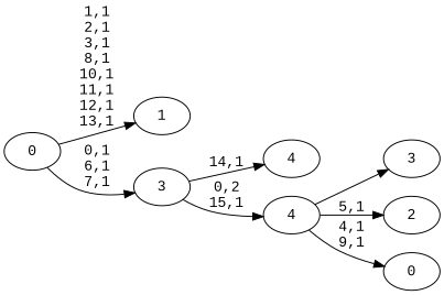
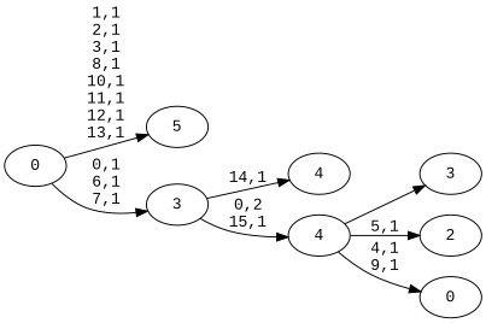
  digraph {
    rankdir=LR
    fontname="Liberation Mono"
    node [fontname="Liberation Mono"]
    edge [fontname="Liberation Mono"]
    n1 [label=4]
    n2 [label=3]
    n3 [label=2]
-   n4 [label=1]
+   n4 [label=5]
    n5 [label=0]
    4
    3
    0
    4 -> n2
    4 -> n3 [label="5,1"]
    4 -> n5 [label="4,1\n9,1"]
    3 -> n1 [label="14,1"]
    3 -> 4 [label="0,2\n15,1"]
    0 -> n4 [label="1,1\n2,1\n3,1\n8,1\n10,1\n11,1\n12,1\n13,1"]
    0 -> 3 [label="0,1\n6,1\n7,1"]
  }
